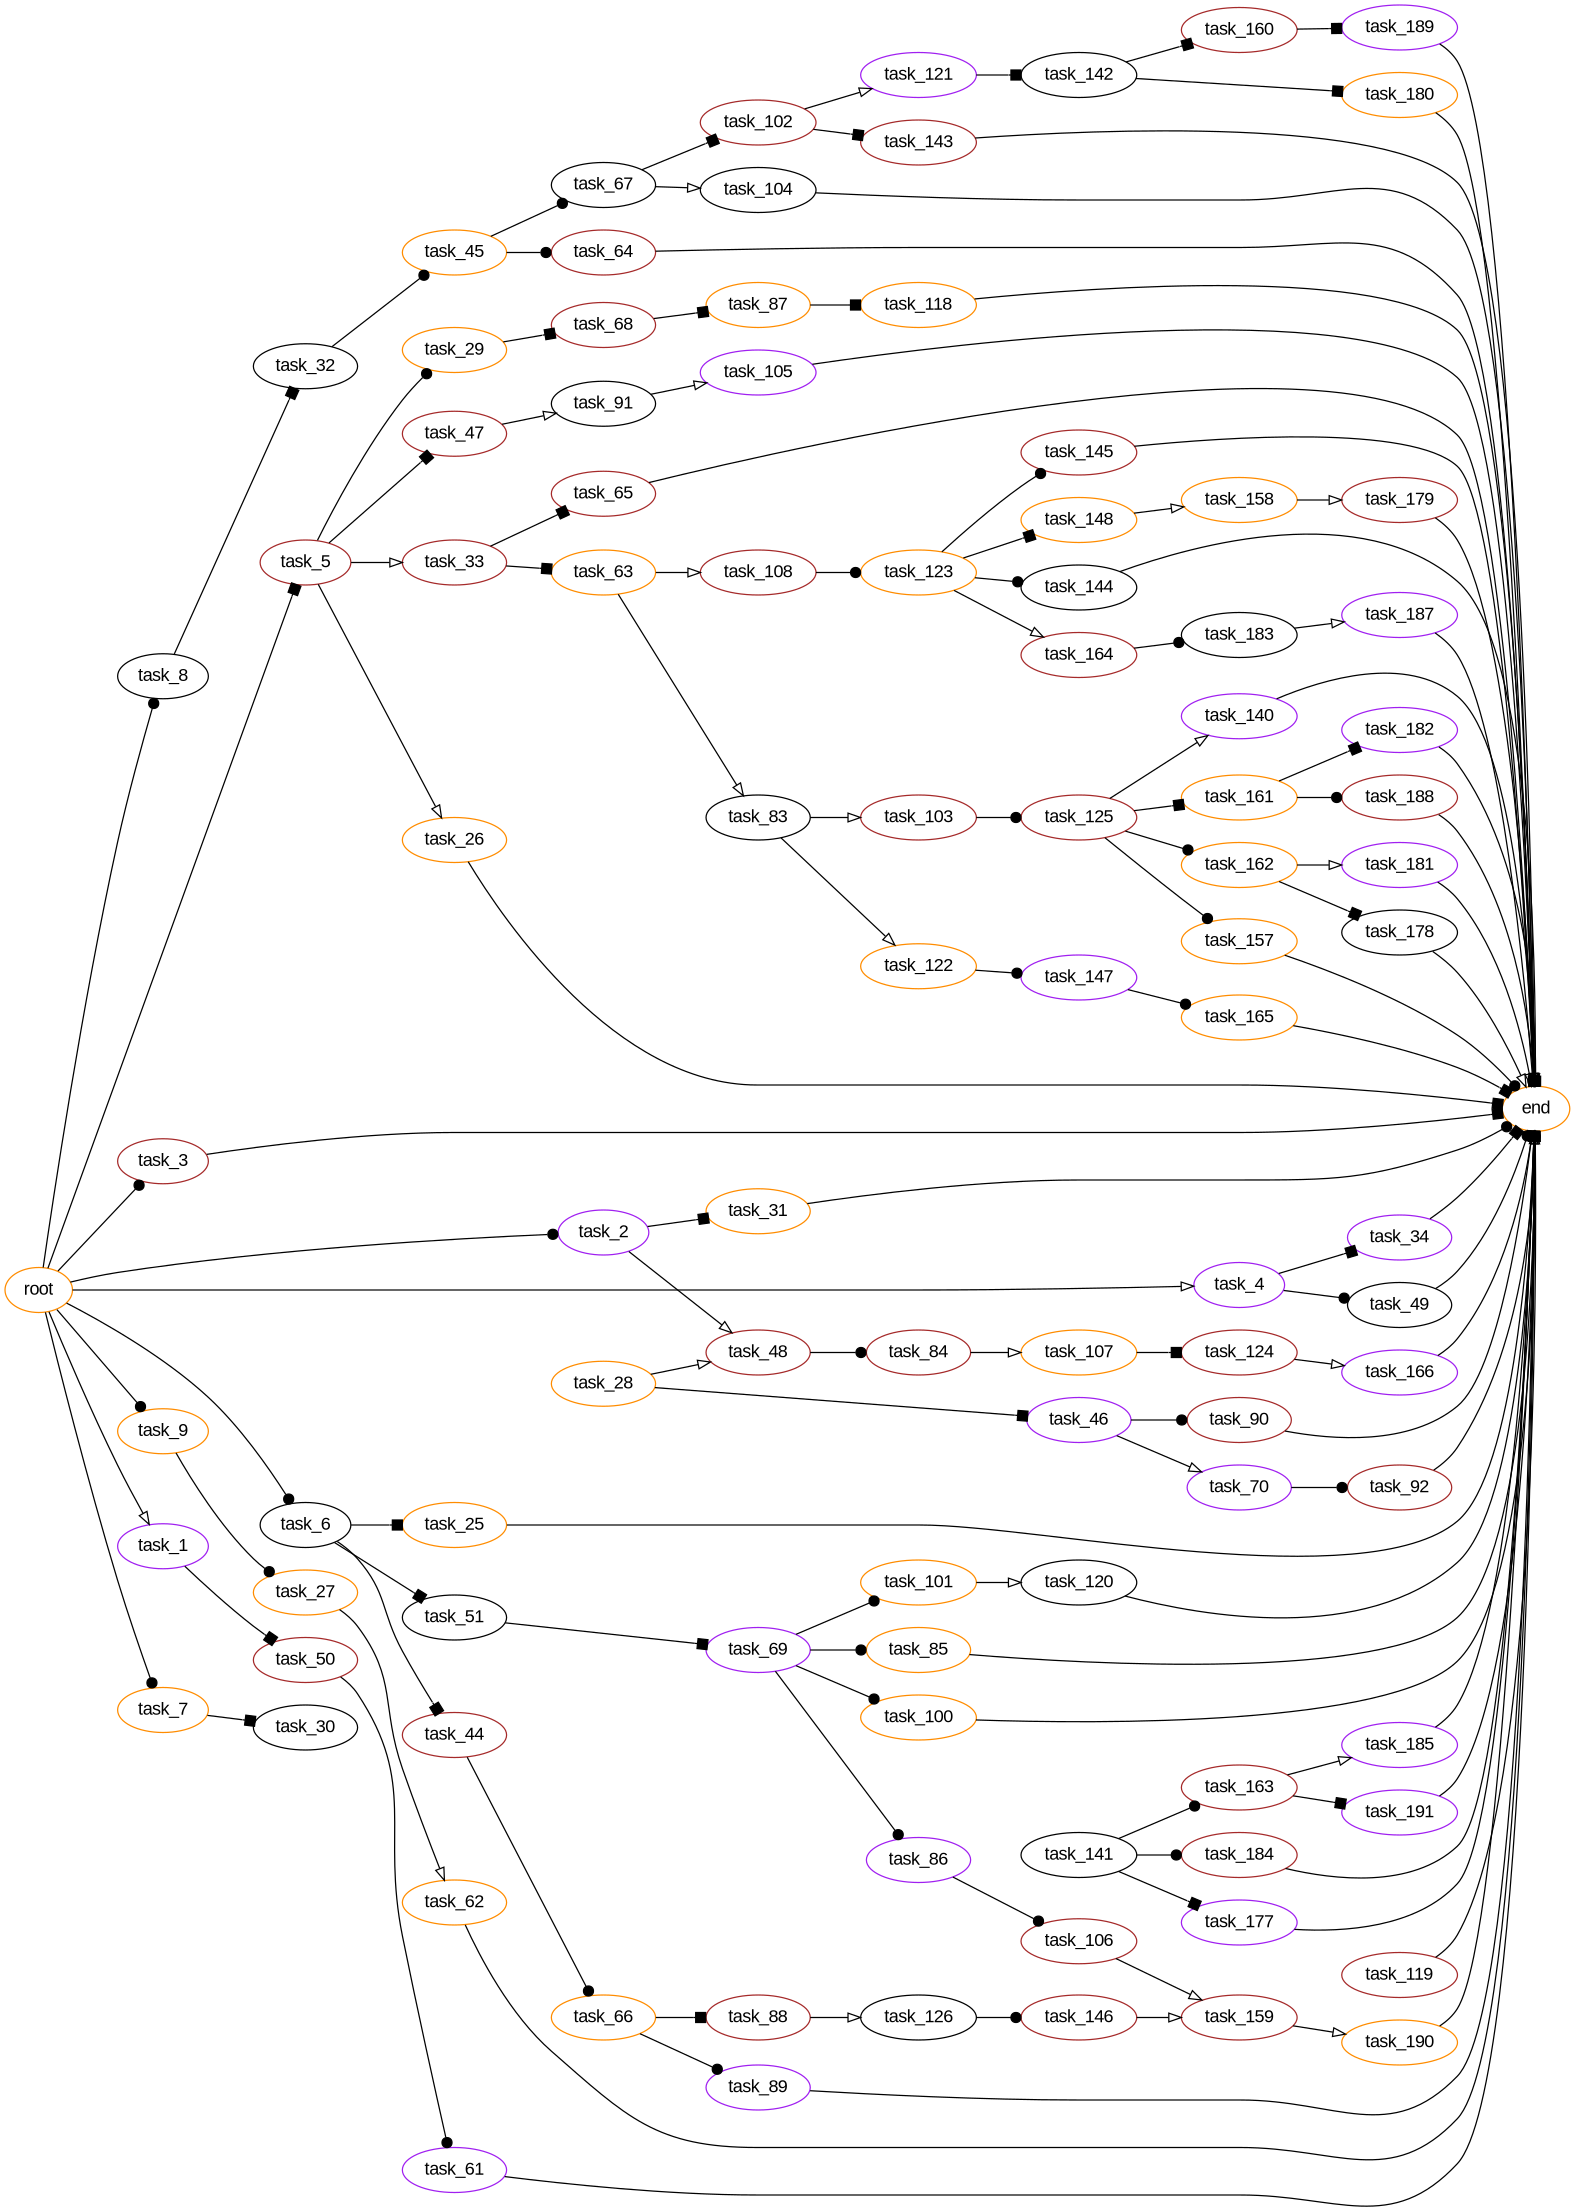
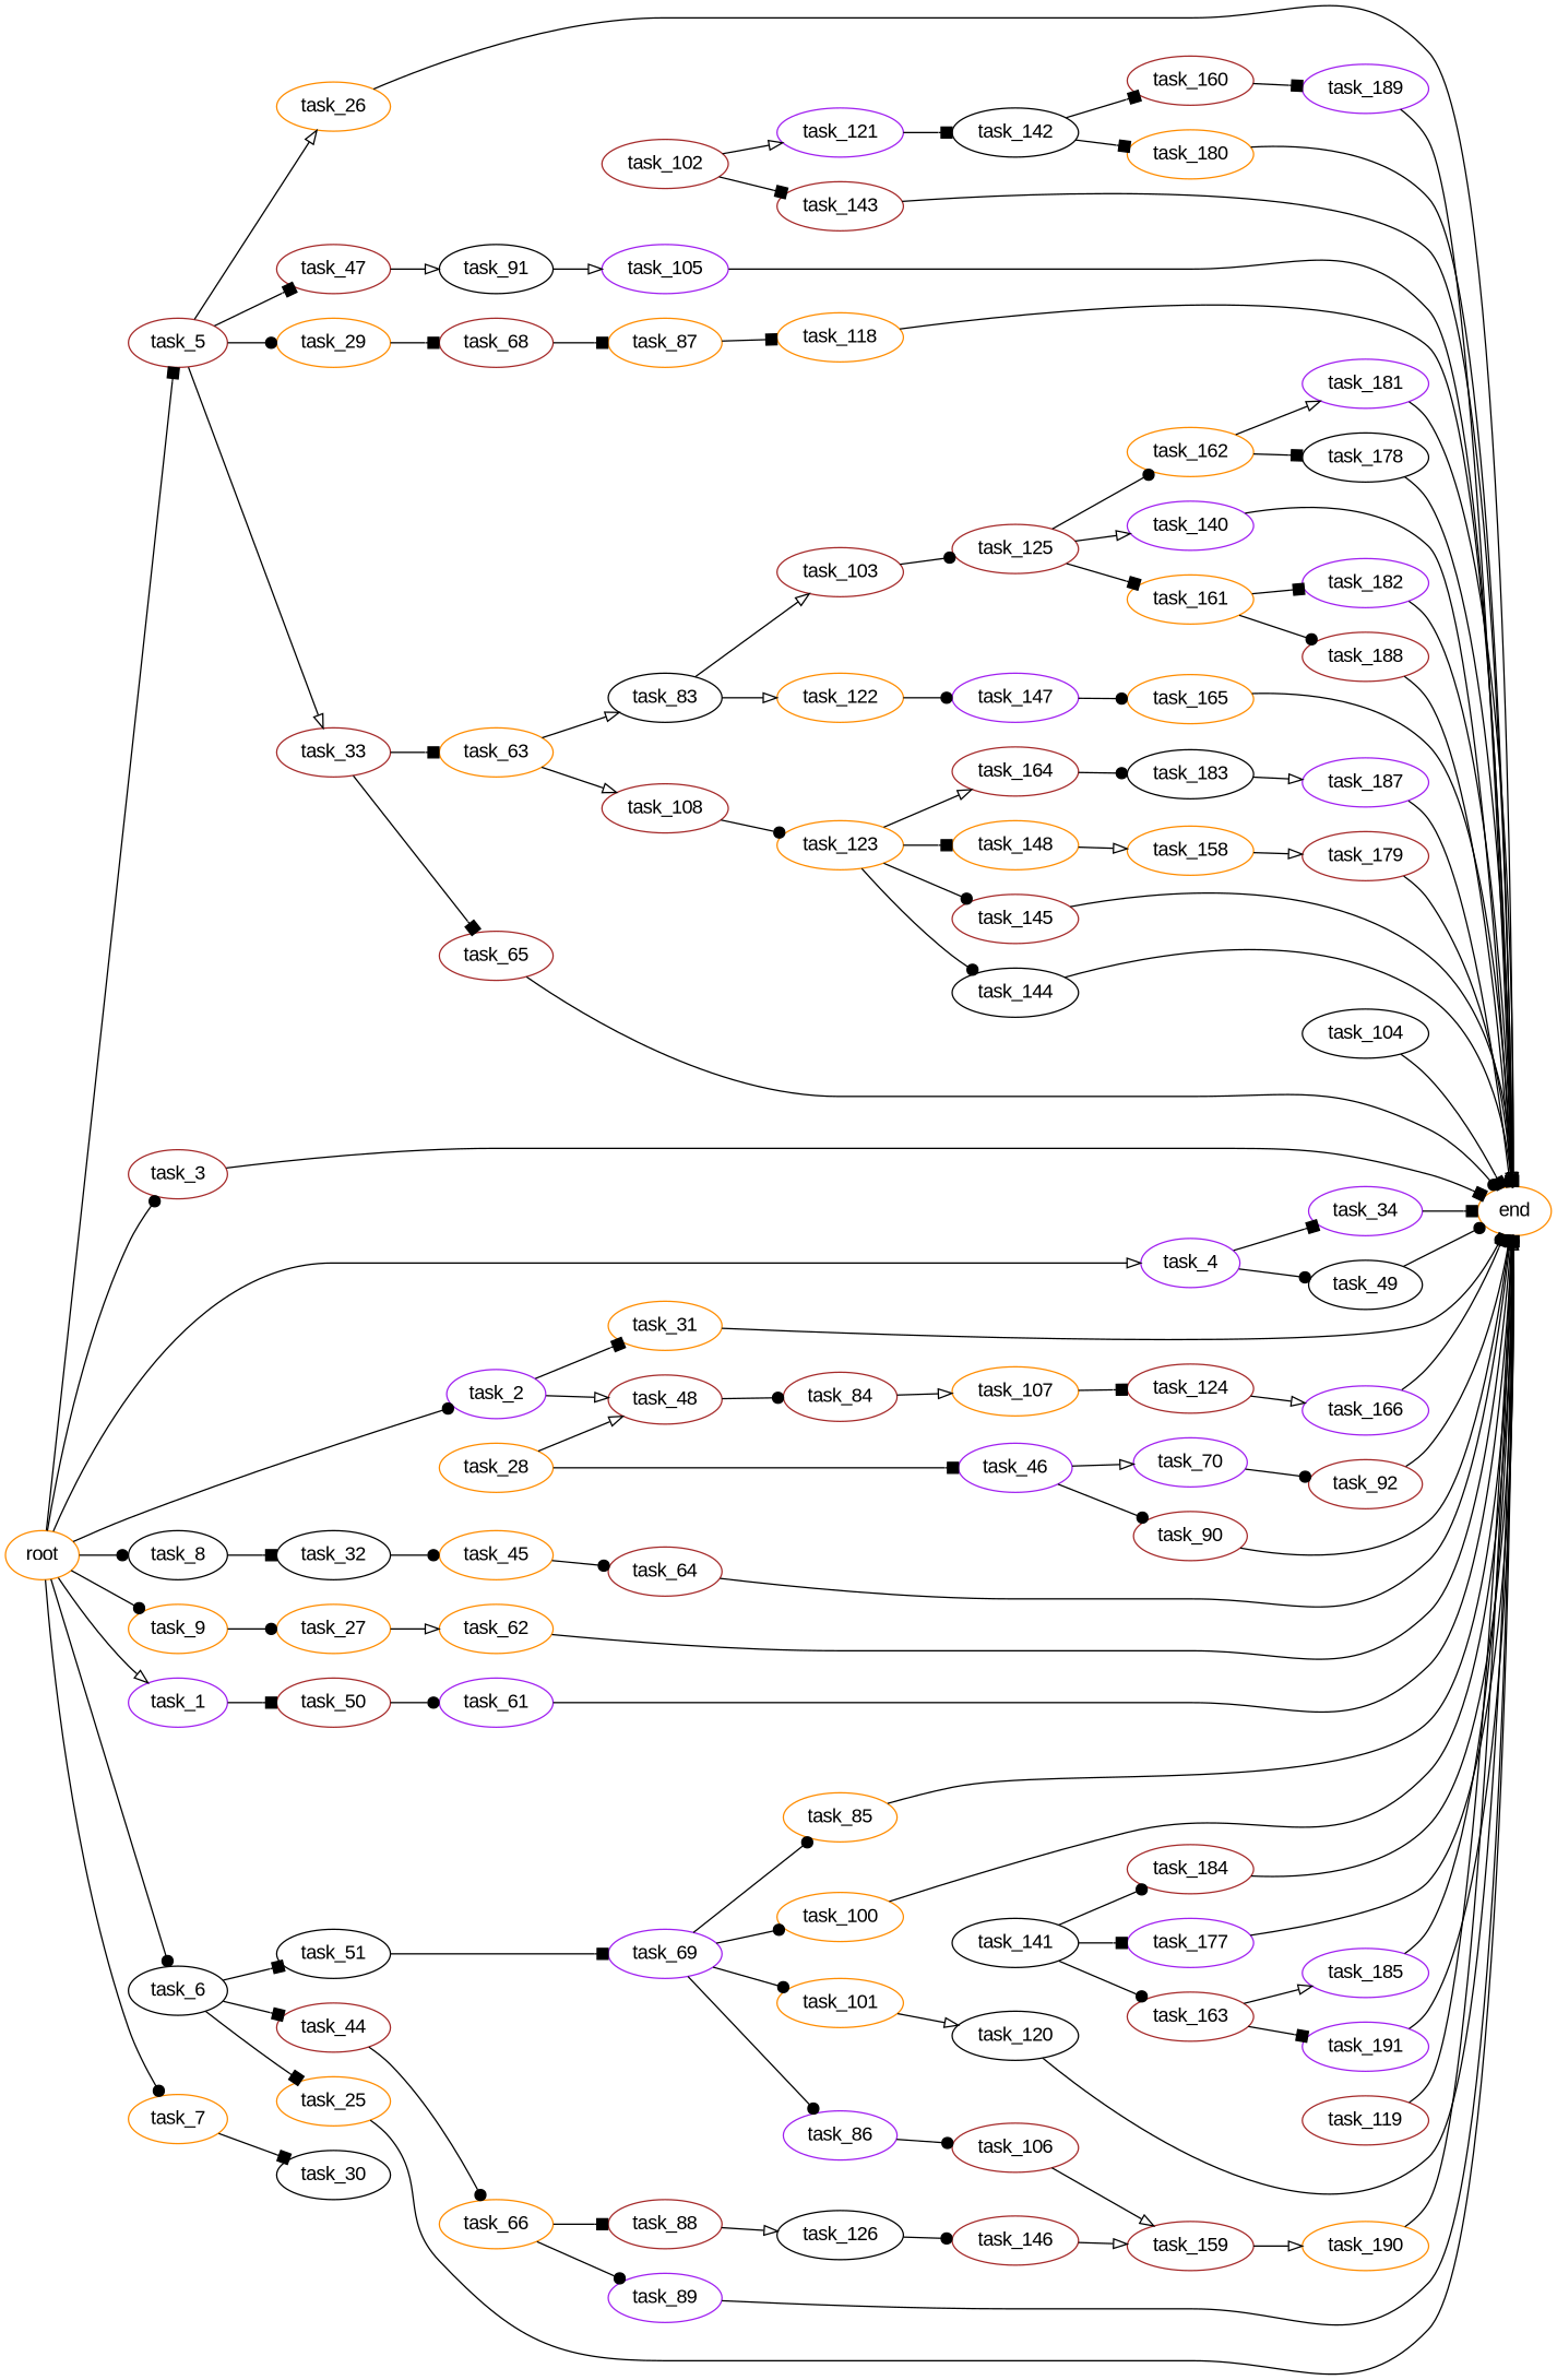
  digraph {
    fontname="Liberation Sans"
    rankdir=LR
    node [color=brown fontname="Liberation Sans"]
    edge [arrowhead=box fontname="Liberation Sans"]
    task_118 [color=darkorange]
    end [color=darkorange]
    task_121 [color=purple]
    task_102
    task_143
    task_142 [color=black]
    task_65
    root [color=darkorange]
    task_2 [color=purple]
    task_4 [color=purple]
    task_3
    task_9 [color=darkorange]
    task_1 [color=purple]
    task_5
    task_8 [color=black]
    task_6 [color=black]
    task_7 [color=darkorange]
    task_48
    task_31 [color=darkorange]
    task_49 [color=black]
    task_34 [color=purple]
    task_27 [color=darkorange]
    task_50
    task_33
    task_26 [color=darkorange]
    task_29 [color=darkorange]
    task_47
    task_32 [color=black]
    task_25 [color=darkorange]
    task_44
    task_51 [color=black]
    task_30 [color=black]
    task_162 [color=darkorange]
    task_181 [color=purple]
    task_178 [color=black]
    task_158 [color=darkorange]
    task_179
    task_105 [color=purple]
    task_182 [color=purple]
    task_166 [color=purple]
    task_45 [color=darkorange]
-   task_67 [color=black]
    task_64
    task_104 [color=black]
    task_144 [color=black]
    task_46 [color=purple]
    task_90
    task_70 [color=purple]
    task_92
    task_183 [color=black]
    task_164
    task_187 [color=purple]
    task_28 [color=darkorange]
    task_84
    task_62 [color=darkorange]
    task_61 [color=purple]
    task_146
    task_159
    task_190 [color=darkorange]
    task_120 [color=black]
    task_160
    task_180 [color=darkorange]
    task_140 [color=purple]
    task_147 [color=purple]
    task_165 [color=darkorange]
    task_122 [color=darkorange]
    task_126 [color=black]
    task_185 [color=purple]
    task_163
    task_191 [color=purple]
    task_189 [color=purple]
    task_63 [color=darkorange]
    task_108
    task_83 [color=black]
    task_107 [color=darkorange]
    task_141 [color=black]
    task_177 [color=purple]
    task_184
    task_85 [color=darkorange]
    task_103
    task_125
-   task_157 [color=darkorange]
    task_161 [color=darkorange]
    task_119
    task_91 [color=black]
    task_106
    task_89 [color=purple]
    task_148 [color=darkorange]
    task_86 [color=purple]
    task_101 [color=darkorange]
    task_124
    task_69 [color=purple]
    task_100 [color=darkorange]
    task_66 [color=darkorange]
    task_88
    task_68
    task_87 [color=darkorange]
    task_123 [color=darkorange]
    task_145
    task_188
    task_118 -> end [arrowhead=onormal]
    task_121 -> task_142
    task_102 -> task_121 [arrowhead=onormal]
    task_102 -> task_143
    task_143 -> end [arrowhead=onormal]
    task_142 -> task_160
    task_142 -> task_180
    task_65 -> end [arrowhead=dot]
    root -> task_2 [arrowhead=dot]
    root -> task_4 [arrowhead=onormal]
    root -> task_3 [arrowhead=dot]
    root -> task_9 [arrowhead=dot]
    root -> task_1 [arrowhead=onormal]
    root -> task_5
    root -> task_8 [arrowhead=dot]
    root -> task_6 [arrowhead=dot]
    root -> task_7 [arrowhead=dot]
    task_2 -> task_48 [arrowhead=onormal]
    task_2 -> task_31
    task_4 -> task_49 [arrowhead=dot]
    task_4 -> task_34
    task_3 -> end
    task_9 -> task_27 [arrowhead=dot]
    task_1 -> task_50
    task_5 -> task_33 [arrowhead=onormal]
    task_5 -> task_26 [arrowhead=onormal]
    task_5 -> task_29 [arrowhead=dot]
    task_5 -> task_47
    task_8 -> task_32
    task_6 -> task_25
    task_6 -> task_44
    task_6 -> task_51
    task_7 -> task_30
    task_48 -> task_84 [arrowhead=dot]
    task_31 -> end [arrowhead=dot]
    task_49 -> end [arrowhead=dot]
    task_34 -> end
    task_27 -> task_62 [arrowhead=onormal]
    task_50 -> task_61 [arrowhead=dot]
    task_33 -> task_65
    task_33 -> task_63
    task_26 -> end
    task_29 -> task_68
    task_47 -> task_91 [arrowhead=onormal]
    task_32 -> task_45 [arrowhead=dot]
    task_25 -> end
    task_44 -> task_66 [arrowhead=dot]
    task_51 -> task_69
    task_162 -> task_181 [arrowhead=onormal]
    task_162 -> task_178
    task_181 -> end [arrowhead=onormal]
    task_178 -> end [arrowhead=onormal]
    task_158 -> task_179 [arrowhead=onormal]
    task_179 -> end
    task_105 -> end
    task_182 -> end
    task_166 -> end
-   task_45 -> task_67 [arrowhead=dot]
    task_45 -> task_64 [arrowhead=dot]
-   task_67 -> task_102
-   task_67 -> task_104 [arrowhead=onormal]
    task_64 -> end
    task_104 -> end
    task_144 -> end [arrowhead=onormal]
    task_46 -> task_90 [arrowhead=dot]
    task_46 -> task_70 [arrowhead=onormal]
    task_90 -> end [arrowhead=dot]
    task_70 -> task_92 [arrowhead=dot]
    task_92 -> end [arrowhead=dot]
    task_183 -> task_187 [arrowhead=onormal]
    task_164 -> task_183 [arrowhead=dot]
    task_187 -> end [arrowhead=dot]
    task_28 -> task_48 [arrowhead=onormal]
    task_28 -> task_46
    task_84 -> task_107 [arrowhead=onormal]
    task_62 -> end
    task_61 -> end [arrowhead=dot]
    task_146 -> task_159 [arrowhead=onormal]
    task_159 -> task_190 [arrowhead=onormal]
    task_190 -> end
    task_120 -> end
    task_160 -> task_189
    task_180 -> end [arrowhead=dot]
    task_140 -> end
    task_147 -> task_165 [arrowhead=dot]
    task_165 -> end
    task_122 -> task_147 [arrowhead=dot]
    task_126 -> task_146 [arrowhead=dot]
    task_185 -> end
    task_163 -> task_185 [arrowhead=onormal]
    task_163 -> task_191
    task_191 -> end [arrowhead=dot]
    task_189 -> end [arrowhead=dot]
    task_63 -> task_108 [arrowhead=onormal]
    task_63 -> task_83 [arrowhead=onormal]
    task_108 -> task_123 [arrowhead=dot]
    task_83 -> task_122 [arrowhead=onormal]
    task_83 -> task_103 [arrowhead=onormal]
    task_107 -> task_124
    task_141 -> task_163 [arrowhead=dot]
    task_141 -> task_177
    task_141 -> task_184 [arrowhead=dot]
    task_177 -> end [arrowhead=onormal]
    task_184 -> end
    task_85 -> end [arrowhead=dot]
    task_103 -> task_125 [arrowhead=dot]
    task_125 -> task_162 [arrowhead=dot]
    task_125 -> task_140 [arrowhead=onormal]
-   task_125 -> task_157 [arrowhead=dot]
    task_125 -> task_161
-   task_157 -> end [arrowhead=dot]
    task_161 -> task_182
    task_161 -> task_188 [arrowhead=dot]
    task_119 -> end
    task_91 -> task_105 [arrowhead=onormal]
    task_106 -> task_159 [arrowhead=onormal]
    task_89 -> end [arrowhead=dot]
    task_148 -> task_158 [arrowhead=onormal]
    task_86 -> task_106 [arrowhead=dot]
    task_101 -> task_120 [arrowhead=onormal]
    task_124 -> task_166 [arrowhead=onormal]
    task_69 -> task_85 [arrowhead=dot]
    task_69 -> task_86 [arrowhead=dot]
    task_69 -> task_101 [arrowhead=dot]
    task_69 -> task_100 [arrowhead=dot]
    task_100 -> end [arrowhead=onormal]
    task_66 -> task_89 [arrowhead=dot]
    task_66 -> task_88
    task_88 -> task_126 [arrowhead=onormal]
    task_68 -> task_87
    task_87 -> task_118
    task_123 -> task_144 [arrowhead=dot]
    task_123 -> task_164 [arrowhead=onormal]
    task_123 -> task_148
    task_123 -> task_145 [arrowhead=dot]
    task_145 -> end [arrowhead=onormal]
    task_188 -> end
  }
